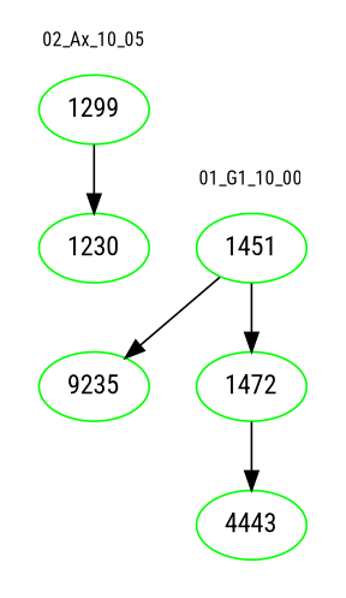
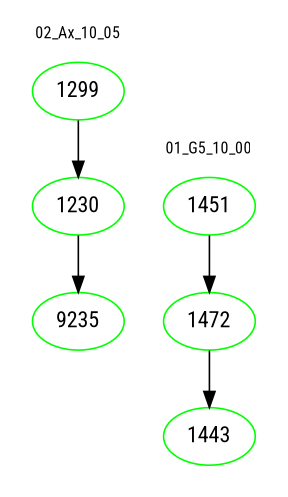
  digraph {
    fontname="Roboto Condensed"
    node [color=green fontname="Roboto Condensed"]
    edge [color=black fontname="Roboto Condensed"]
    n1 [label=1299]
    n2 [label=1230]
    n3 [label=9235]
    n4 [label=1451]
    n5 [label=1472]
-   n6 [label=4443]
+   n6 [label=1443]
    subgraph cluster_1 {
      color=white
      fontsize=10
      label="02_Ax_10_05"
      n1
      n2
      n3
    }
    subgraph cluster_2 {
      color=white
      fontsize=10
-     label="01_G1_10_00"
+     label="01_G5_10_00"
      n4
      n5
      n6
    }
    n1 -> n2
-   n4 -> n3
+   n2 -> n3
    n4 -> n5
    n5 -> n6
  }
